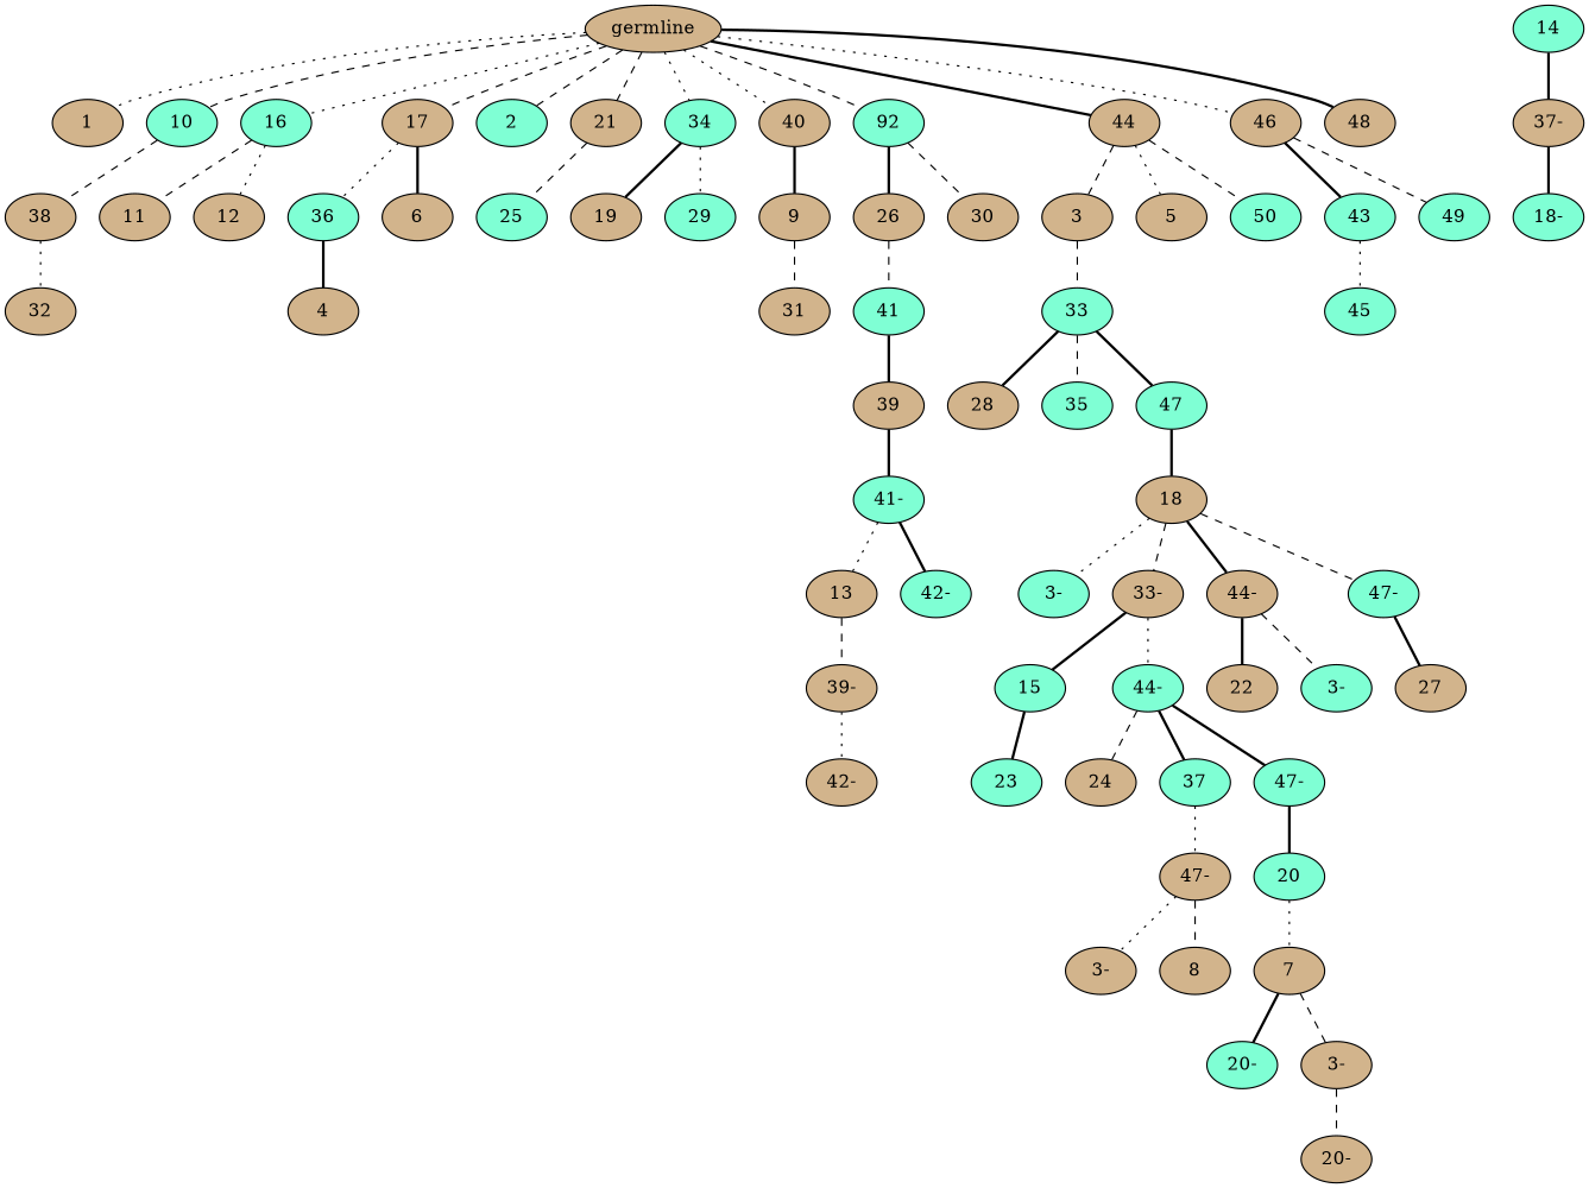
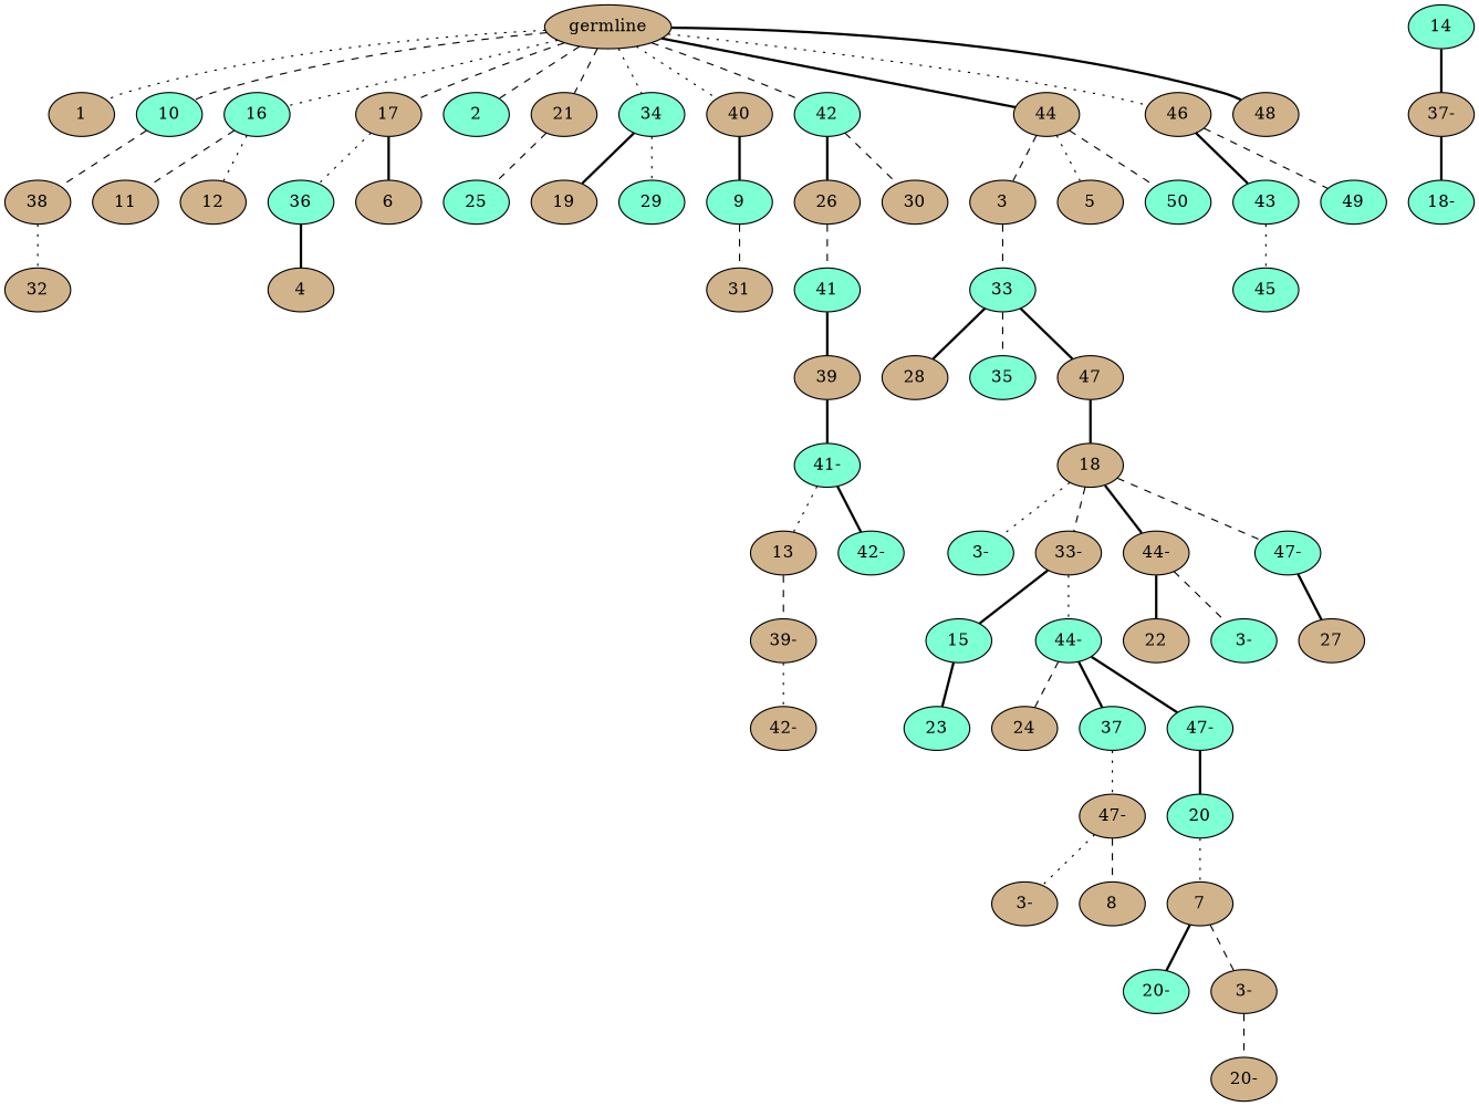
  graph {
    node [fillcolor=tan style=filled]
    edge [style=bold]
    n1 [label=germline]
    n2 [label=1]
    n3 [fillcolor=aquamarine label=10]
    n4 [fillcolor=aquamarine label=16]
    n5 [label=17]
    n6 [fillcolor=aquamarine label=2]
    n7 [label=21]
    n8 [fillcolor=aquamarine label=34]
    n9 [label=40]
-   n10 [fillcolor=aquamarine label=92]
+   n10 [fillcolor=aquamarine label=42]
    n11 [label=44]
    n12 [label=46]
    n13 [label=48]
    n14 [label=38]
    n15 [label=11]
    n16 [label=12]
    n17 [fillcolor=aquamarine label=36]
    n18 [label=6]
    n19 [fillcolor=aquamarine label=25]
    n20 [label=19]
    n21 [fillcolor=aquamarine label=29]
-   n22 [label=9]
+   n22 [fillcolor=aquamarine label=9]
    n23 [label=26]
    n24 [label=30]
    n25 [label=3]
    n26 [label=5]
    n27 [fillcolor=aquamarine label=50]
    n28 [fillcolor=aquamarine label=43]
    n29 [fillcolor=aquamarine label=49]
    n30 [label=32]
    n31 [label=4]
    n32 [label=31]
    n33 [fillcolor=aquamarine label=41]
    n34 [label=39]
    n35 [fillcolor=aquamarine label="41-"]
    n36 [label=13]
    n37 [fillcolor=aquamarine label="42-"]
    n38 [label="39-"]
    n39 [label="42-"]
    n40 [fillcolor=aquamarine label=33]
    n41 [label=28]
    n42 [fillcolor=aquamarine label=35]
-   n43 [fillcolor=aquamarine label=47]
+   n43 [label=47]
    n44 [label=18]
    n45 [fillcolor=aquamarine label="3-"]
    n46 [label="33-"]
    n47 [label="44-"]
    n48 [fillcolor=aquamarine label="47-"]
    n49 [fillcolor=aquamarine label=15]
    n50 [fillcolor=aquamarine label="44-"]
    n51 [label=22]
    n52 [fillcolor=aquamarine label="3-"]
    n53 [label=27]
    n54 [fillcolor=aquamarine label=23]
    n55 [label=24]
    n56 [fillcolor=aquamarine label=37]
    n57 [fillcolor=aquamarine label="47-"]
    n58 [label="47-"]
    n59 [fillcolor=aquamarine label=20]
    n60 [fillcolor=aquamarine label=14]
    n61 [label="37-"]
    n62 [label="3-"]
    n63 [label=8]
    n64 [fillcolor=aquamarine label="18-"]
    n65 [label=7]
    n66 [fillcolor=aquamarine label="20-"]
    n67 [label="3-"]
    n68 [label="20-"]
    n69 [fillcolor=aquamarine label=45]
    n1 -- n2 [style=dotted]
    n1 -- n3 [style=dashed]
    n1 -- n4 [style=dotted]
    n1 -- n5 [style=dashed]
    n1 -- n6 [style=dashed]
    n1 -- n7 [style=dashed]
    n1 -- n8 [style=dotted]
    n1 -- n9 [style=dotted]
    n1 -- n10 [style=dashed]
    n1 -- n11
    n1 -- n12 [style=dotted]
    n1 -- n13
    n3 -- n14 [style=dashed]
    n4 -- n15 [style=dashed]
    n4 -- n16 [style=dotted]
    n5 -- n17 [style=dotted]
    n5 -- n18
    n7 -- n19 [style=dashed]
    n8 -- n20
    n8 -- n21 [style=dotted]
    n9 -- n22
    n10 -- n23
    n10 -- n24 [style=dashed]
    n11 -- n25 [style=dashed]
    n11 -- n26 [style=dotted]
    n11 -- n27 [style=dashed]
    n12 -- n28
    n12 -- n29 [style=dashed]
    n14 -- n30 [style=dotted]
    n17 -- n31
    n22 -- n32 [style=dashed]
    n23 -- n33 [style=dashed]
    n25 -- n40 [style=dashed]
    n28 -- n69 [style=dotted]
    n33 -- n34
    n34 -- n35
    n35 -- n36 [style=dotted]
    n35 -- n37
    n36 -- n38 [style=dashed]
    n38 -- n39 [style=dotted]
    n40 -- n41
    n40 -- n42 [style=dashed]
    n40 -- n43
    n43 -- n44
    n44 -- n45 [style=dotted]
    n44 -- n46 [style=dashed]
    n44 -- n47
    n44 -- n48 [style=dashed]
    n46 -- n49
    n46 -- n50 [style=dotted]
    n47 -- n51
    n47 -- n52 [style=dashed]
    n48 -- n53
    n49 -- n54
    n50 -- n55 [style=dashed]
    n50 -- n56
    n50 -- n57
    n56 -- n58 [style=dotted]
    n57 -- n59
    n58 -- n62 [style=dotted]
    n58 -- n63 [style=dashed]
    n59 -- n65 [style=dotted]
    n60 -- n61
    n61 -- n64
    n65 -- n66
    n65 -- n67 [style=dashed]
    n67 -- n68 [style=dashed]
  }
